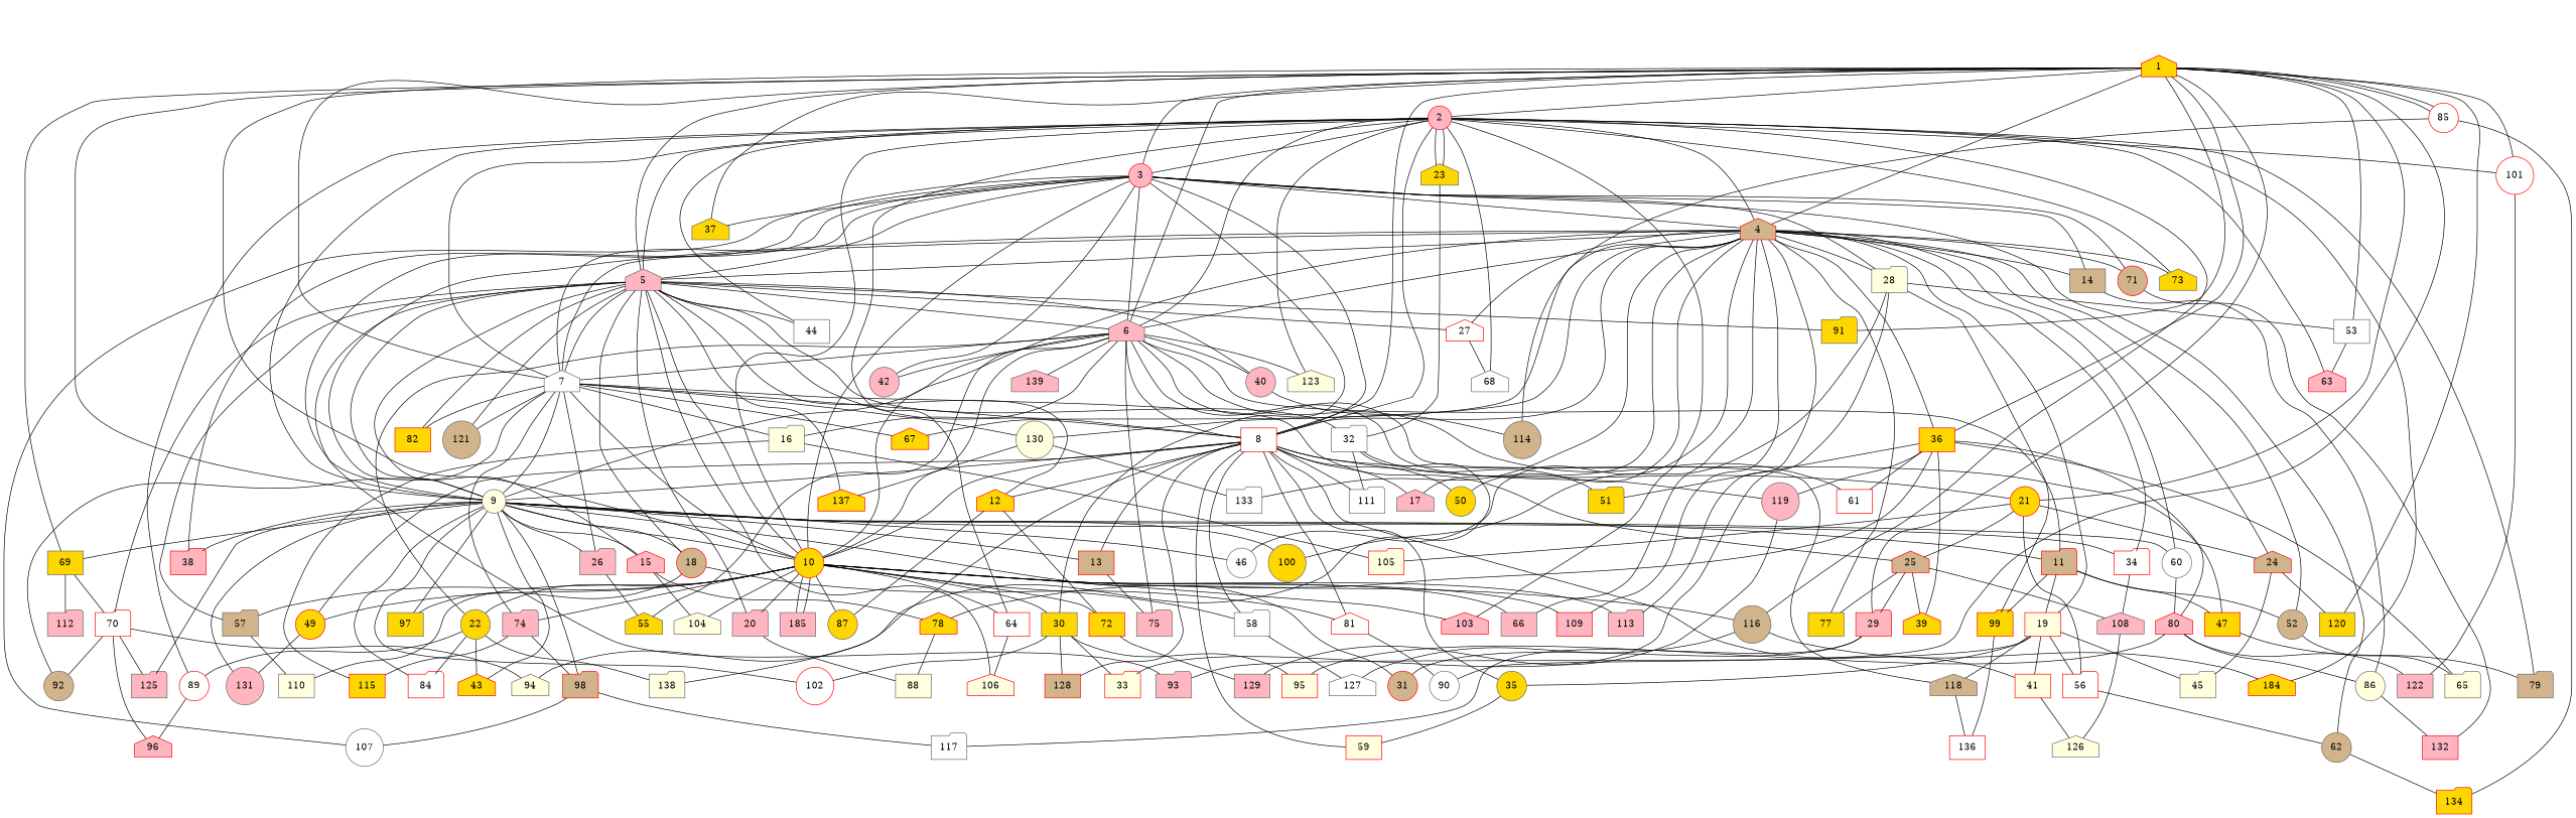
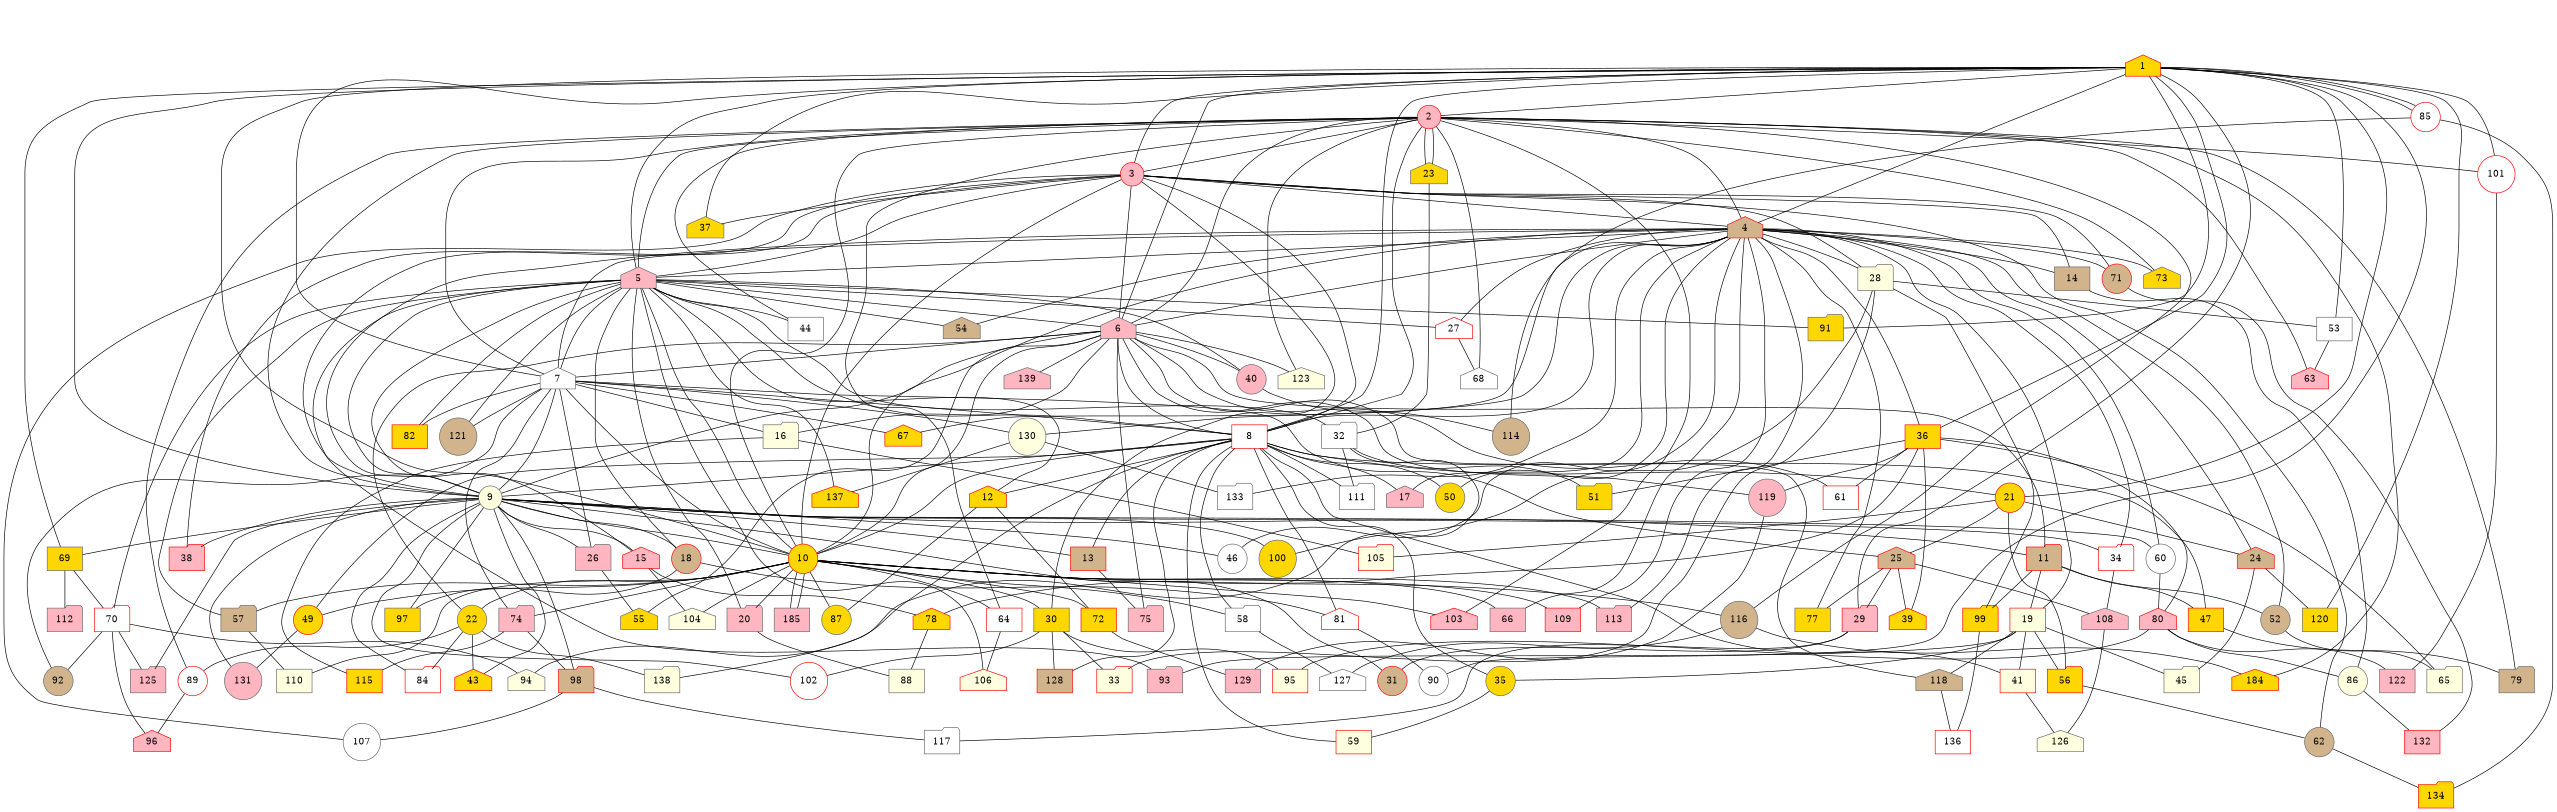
  graph {
    node [color=gray40 fillcolor=gold shape=house style=filled]
    1 [color=red]
    2 [color=red fillcolor=lightpink shape=circle]
    3 [color=red fillcolor=lightpink shape=circle]
    4 [color=red fillcolor=tan]
    5 [fillcolor=lightpink]
    6 [fillcolor=lightpink]
    7 [fillcolor=white]
    8 [color=red fillcolor=white shape=box]
    9 [fillcolor=lightyellow shape=circle]
    10 [color=red shape=circle]
    21 [color=red shape=circle]
    29 [color=red fillcolor=lightpink shape=folder]
    36 [color=red shape=box]
    37
    53 [fillcolor=white shape=box]
    69 [shape=box]
    85 [color=red fillcolor=white shape=circle]
    90 [fillcolor=white shape=circle]
    91 [shape=folder]
    101 [color=red fillcolor=white shape=circle]
    120 [shape=box]
    23
    44 [fillcolor=white shape=box]
    63 [color=red fillcolor=lightpink]
    64 [color=red fillcolor=white shape=box]
    68 [fillcolor=white]
    73
    79 [fillcolor=tan shape=folder]
    89 [color=red fillcolor=white shape=circle]
    103 [color=red fillcolor=lightpink]
    116 [fillcolor=tan shape=circle]
    123 [fillcolor=lightyellow]
    n33 [color=red label=184]
    14 [fillcolor=tan shape=box]
    28 [fillcolor=lightyellow shape=folder]
    30 [shape=box]
    38 [color=red fillcolor=lightpink shape=folder]
-   42 [fillcolor=lightpink shape=circle]
    62 [fillcolor=tan shape=circle]
    71 [color=red fillcolor=tan shape=circle]
    107 [fillcolor=white shape=circle]
    17 [fillcolor=lightpink]
    19 [color=red fillcolor=lightyellow shape=box]
    24 [color=red fillcolor=tan]
    27 [color=red fillcolor=white]
    34 [color=red fillcolor=white shape=folder]
    46 [fillcolor=white shape=circle]
    50 [shape=circle]
    52 [fillcolor=tan shape=circle]
+   54 [fillcolor=tan]
    60 [fillcolor=white shape=circle]
    66 [fillcolor=lightpink shape=box]
    67 [color=red]
    77 [shape=box]
    109 [color=red fillcolor=lightpink shape=box]
    113 [fillcolor=lightpink shape=folder]
    130 [fillcolor=lightyellow shape=circle]
    133 [fillcolor=white shape=folder]
    12 [color=red]
    15 [color=red fillcolor=lightpink]
    18 [color=red fillcolor=tan shape=circle]
    20 [fillcolor=lightpink shape=folder]
    32 [fillcolor=white shape=folder]
    40 [fillcolor=lightpink shape=circle]
    57 [fillcolor=tan shape=folder]
    70 [color=red fillcolor=white shape=folder]
    82 [color=red shape=box]
    93 [fillcolor=lightpink shape=folder]
    106 [color=red fillcolor=lightyellow]
    121 [fillcolor=tan shape=circle]
    137 [color=red]
    11 [color=red fillcolor=tan shape=folder]
    16 [fillcolor=lightyellow shape=folder]
    22 [shape=circle]
    55
    61 [color=red fillcolor=white shape=box]
    75 [fillcolor=lightpink shape=folder]
    118 [fillcolor=tan]
    119 [fillcolor=lightpink shape=circle]
    139 [fillcolor=lightpink]
    25 [color=red fillcolor=tan]
    26 [fillcolor=lightpink shape=folder]
    74 [fillcolor=lightpink shape=folder]
    92 [fillcolor=tan shape=circle]
    13 [color=red fillcolor=tan shape=box]
    35 [shape=circle]
    41 [color=red fillcolor=lightyellow shape=box]
    47 [color=red shape=box]
    49 [color=red shape=circle]
    58 [fillcolor=white shape=folder]
    59 [color=red fillcolor=lightyellow shape=box]
    81 [color=red fillcolor=white]
    111 [fillcolor=white shape=folder]
    128 [color=red fillcolor=tan shape=box]
    138 [fillcolor=lightyellow shape=folder]
    31 [color=red fillcolor=tan shape=circle]
    43 [color=red]
    84 [color=red fillcolor=white shape=folder]
    97 [shape=box]
    98 [color=red fillcolor=tan shape=folder]
    100 [shape=circle]
    102 [color=red fillcolor=white shape=circle]
    125 [fillcolor=lightpink shape=folder]
    131 [fillcolor=lightpink shape=circle]
    72 [color=red shape=box]
    87 [shape=circle]
    104 [fillcolor=lightyellow]
    110 [fillcolor=lightyellow shape=box]
    n109 [fillcolor=lightpink label=185 shape=box]
    105 [color=red fillcolor=lightyellow shape=folder]
-   56 [color=red fillcolor=white shape=folder]
+   56 [color=red shape=folder]
    117 [fillcolor=white shape=folder]
    78 [color=red]
    39 [color=red]
    51 [shape=folder]
    65 [fillcolor=lightyellow shape=folder]
    80 [color=red fillcolor=lightpink]
    112 [fillcolor=lightpink shape=folder]
    114 [fillcolor=tan shape=circle]
    134 [color=red shape=folder]
    122 [fillcolor=lightpink shape=box]
    96 [color=red fillcolor=lightpink]
    127 [fillcolor=white]
    86 [fillcolor=lightyellow shape=circle]
    99 [color=red shape=folder]
    33 [color=red fillcolor=lightyellow shape=folder]
    95 [color=red fillcolor=lightyellow shape=box]
    132 [color=red fillcolor=lightpink shape=box]
    45 [fillcolor=lightyellow shape=folder]
    108 [fillcolor=lightpink]
    88 [fillcolor=lightyellow shape=box]
    94 [fillcolor=lightyellow]
    115 [color=red shape=box]
    136 [color=red fillcolor=white shape=box]
    129 [fillcolor=lightpink shape=box]
    126 [fillcolor=lightyellow]
    1 -- 2
    1 -- 3
    1 -- 4
    1 -- 5
    1 -- 6
    1 -- 7
    1 -- 8
    1 -- 9
    1 -- 10
    1 -- 21
    1 -- 29
    1 -- 36
    1 -- 37
    1 -- 53
    1 -- 69
    1 -- 85
    1 -- 85
    1 -- 90
    1 -- 91
    1 -- 101
    1 -- 120
    2 -- 3
    2 -- 4
    2 -- 5
    2 -- 6
    2 -- 7
    2 -- 8
    2 -- 9
    2 -- 10
    2 -- 101
    2 -- 23
    2 -- 23
    2 -- 44
    2 -- 63
    2 -- 64
    2 -- 68
    2 -- 73
    2 -- 79
    2 -- 89
    2 -- 103
    2 -- 116
    2 -- 123
    2 -- n33
    3 -- 4
    3 -- 5
    3 -- 6
-   3 -- 7
    3 -- 8
    3 -- 9
    3 -- 10
    3 -- 37
    3 -- 14
    3 -- 28
    3 -- 30
    3 -- 38
-   3 -- 42
    3 -- 62
    3 -- 71
    3 -- 107
    4 -- 5
    4 -- 6
    4 -- 7
    4 -- 8
    4 -- 9
    4 -- 10
    4 -- 36
    4 -- 73
    4 -- 14
    4 -- 28
    4 -- 71
    4 -- 17
    4 -- 19
    4 -- 24
    4 -- 27
    4 -- 34
    4 -- 46
    4 -- 50
    4 -- 52
+   4 -- 54
    4 -- 60
    4 -- 66
    4 -- 67
    4 -- 77
    4 -- 109
    4 -- 113
    4 -- 130
    4 -- 133
    5 -- 6
    5 -- 7
    5 -- 8
    5 -- 9
    5 -- 10
    5 -- 91
    5 -- 44
    5 -- 27
+   5 -- 54
    5 -- 12
    5 -- 15
    5 -- 18
    5 -- 20
    5 -- 32
    5 -- 40
    5 -- 57
    5 -- 70
    5 -- 82
    5 -- 93
    5 -- 106
    5 -- 121
    5 -- 137
    6 -- 7
    6 -- 8
    6 -- 9
    6 -- 10
    6 -- 123
-   6 -- 42
    6 -- 40
    6 -- 11
    6 -- 16
    6 -- 22
    6 -- 55
    6 -- 61
    6 -- 75
    6 -- 118
    6 -- 119
    6 -- 139
    7 -- 8
    7 -- 9
    7 -- 10
    7 -- 67
    7 -- 130
    7 -- 82
    7 -- 121
    7 -- 16
    7 -- 25
    7 -- 26
    7 -- 74
    7 -- 92
    8 -- 9
    8 -- 10
    8 -- 21
    8 -- 17
    8 -- 50
    8 -- 12
    8 -- 13
    8 -- 35
    8 -- 41
    8 -- 47
    8 -- 49
    8 -- 58
    8 -- 59
    8 -- 81
    8 -- 111
    8 -- 128
    8 -- 138
    9 -- 10
    9 -- 69
    9 -- 38
    9 -- 34
    9 -- 46
    9 -- 60
    9 -- 15
    9 -- 18
    9 -- 11
    9 -- 26
    9 -- 13
    9 -- 31
    9 -- 43
    9 -- 84
    9 -- 97
    9 -- 98
    9 -- 100
    9 -- 102
    9 -- 125
    9 -- 131
    10 -- 64
    10 -- 103
    10 -- 116
    10 -- 30
    10 -- 66
    10 -- 109
    10 -- 113
    10 -- 20
    10 -- 57
    10 -- 22
    10 -- 74
    10 -- 49
    10 -- 58
    10 -- 72
    10 -- 87
    10 -- 104
    10 -- 110
    10 -- n109
    10 -- n109
    21 -- 24
    21 -- 25
    21 -- 105
    21 -- 56
    29 -- 31
    29 -- 117
    36 -- 61
    36 -- 119
    36 -- 78
    36 -- 39
    36 -- 51
    36 -- 65
    36 -- 80
    53 -- 63
    69 -- 70
    69 -- 112
    85 -- 114
    85 -- 134
    101 -- 122
    23 -- 32
    64 -- 106
    89 -- 96
    116 -- n33
    116 -- 127
    14 -- 86
    28 -- 53
    28 -- 100
    28 -- 99
    28 -- 33
    30 -- 128
    30 -- 102
    30 -- 33
    30 -- 95
    62 -- 134
    71 -- 132
    19 -- 93
    19 -- 118
    19 -- 35
    19 -- 41
    19 -- 56
    19 -- 45
    24 -- 120
    24 -- 45
    27 -- 68
    34 -- 108
    52 -- 65
    60 -- 80
    130 -- 133
    130 -- 137
    12 -- 72
    12 -- 87
    15 -- 104
    15 -- 78
    18 -- 81
    18 -- 97
    20 -- 88
    32 -- 111
    32 -- 51
    32 -- 94
    40 -- 114
    57 -- 110
    70 -- 92
    70 -- 125
    70 -- 96
    70 -- 94
    11 -- 19
    11 -- 52
    11 -- 47
    11 -- 99
    16 -- 105
    16 -- 115
    22 -- 89
    22 -- 138
    22 -- 43
    22 -- 84
    118 -- 136
    119 -- 129
    25 -- 29
    25 -- 77
    25 -- 39
    25 -- 108
    26 -- 55
    74 -- 98
    74 -- 115
    13 -- 75
    35 -- 59
    41 -- 126
    47 -- 79
    49 -- 131
    58 -- 127
    81 -- 90
    98 -- 107
    98 -- 117
    72 -- 129
    56 -- 62
    78 -- 88
    80 -- 122
    80 -- 86
    80 -- 95
    86 -- 132
    99 -- 136
    108 -- 126
  }
